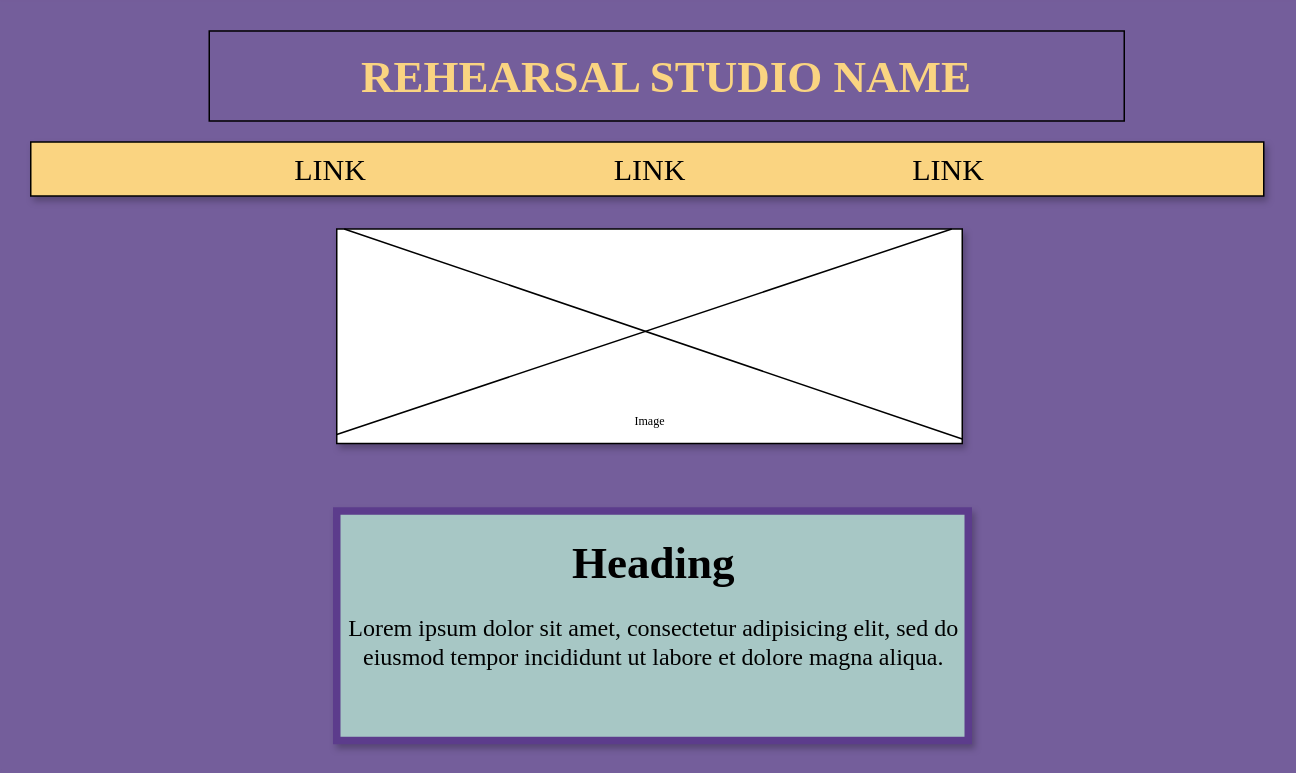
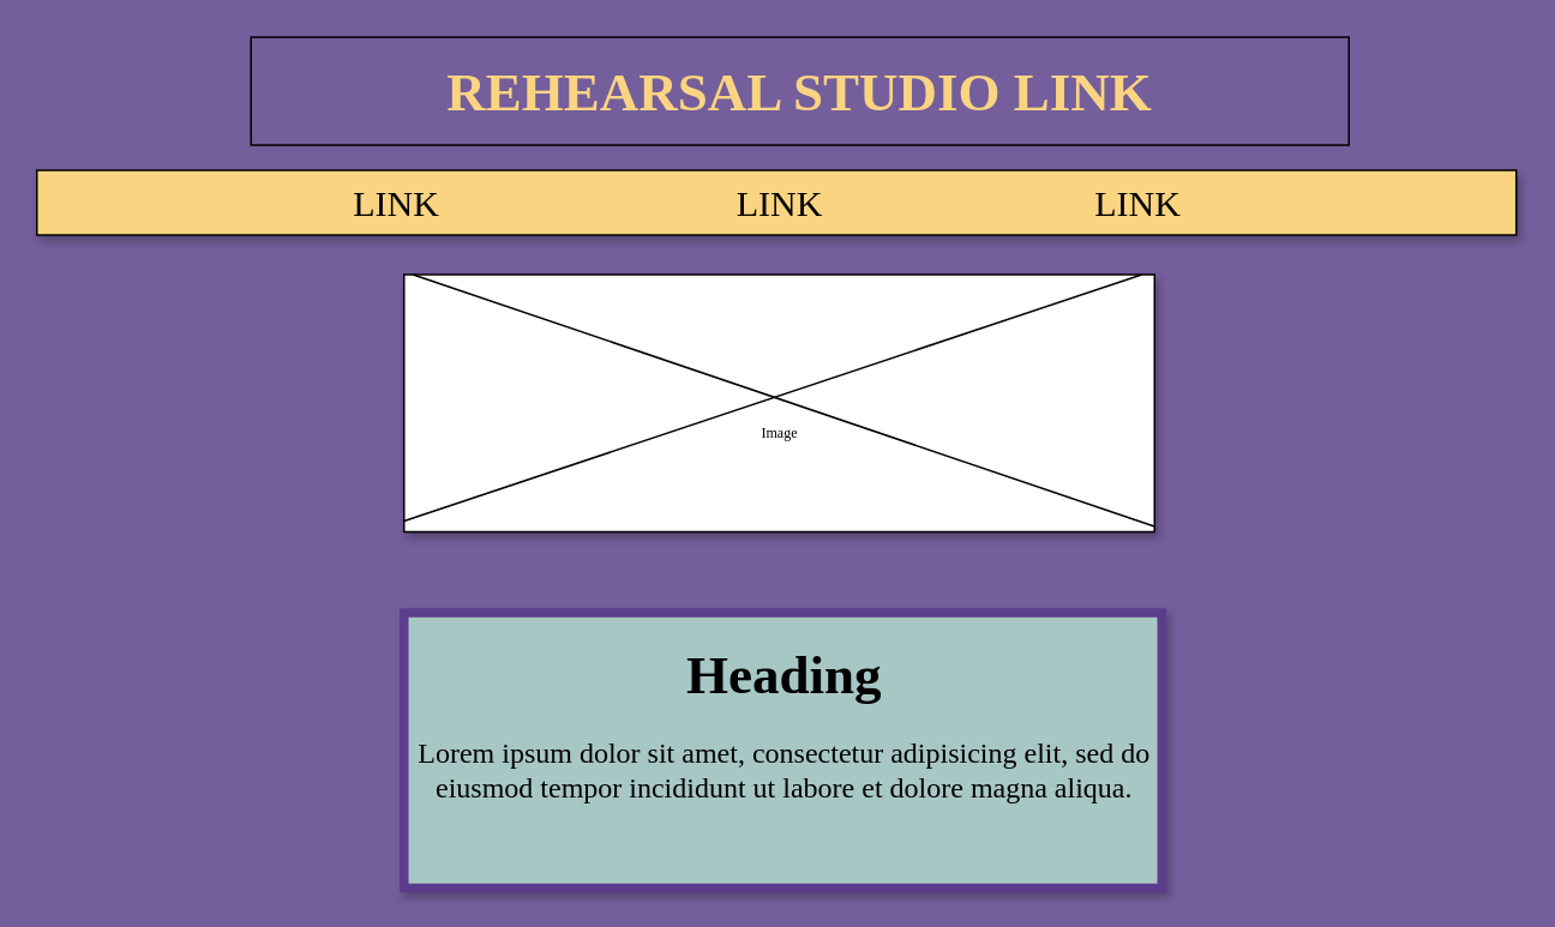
  <mxCell id="0" />
  <mxCell id="1" parent="0" />
  <mxCell id="2" value="" style="rounded=0;whiteSpace=wrap;html=1;labelBackgroundColor=none;fontSize=14;fillColor=#745E9B;" parent="1" vertex="1"><mxGeometry x="139" y="20" width="610" height="60" as="geometry" /></mxCell>
  <mxCell id="3" value="" style="rounded=0;whiteSpace=wrap;html=1;labelBackgroundColor=none;fontSize=14;fillColor=#fad481;shadow=1;" parent="1" vertex="1"><mxGeometry x="20" y="94" width="822" height="36" as="geometry" /></mxCell>
- <mxCell id="4" value="&lt;h1 style=&quot;font-size: 30px;&quot;&gt;&lt;font style=&quot;font-size: 30px;&quot; face=&quot;Tahoma&quot;&gt;REHEARSAL STUDIO NAME&lt;/font&gt;&lt;/h1&gt;" style="text;html=1;strokeColor=none;fillColor=none;align=center;verticalAlign=middle;whiteSpace=wrap;rounded=0;labelBackgroundColor=none;fontSize=14;fontColor=#FAD481;" parent="1" vertex="1"><mxGeometry x="220" y="35" width="448" height="30" as="geometry" /></mxCell>
+ <mxCell id="4" value="&lt;h1 style=&quot;font-size: 30px;&quot;&gt;&lt;font style=&quot;font-size: 30px;&quot; face=&quot;Tahoma&quot;&gt;REHEARSAL STUDIO LINK&lt;/font&gt;&lt;/h1&gt;" style="text;html=1;strokeColor=none;fillColor=none;align=center;verticalAlign=middle;whiteSpace=wrap;rounded=0;labelBackgroundColor=none;fontSize=14;fontColor=#FAD481;" parent="1" vertex="1"><mxGeometry x="220" y="35" width="448" height="30" as="geometry" /></mxCell>
  <mxCell id="5" value="LINK" style="text;html=1;strokeColor=none;fillColor=none;align=center;verticalAlign=middle;whiteSpace=wrap;rounded=0;labelBackgroundColor=none;fontFamily=Tahoma;fontSize=20;fontColor=#000000;" parent="1" vertex="1"><mxGeometry x="403" y="97" width="60" height="30" as="geometry" /></mxCell>
  <mxCell id="6" value="LINK" style="text;html=1;strokeColor=none;fillColor=none;align=center;verticalAlign=middle;whiteSpace=wrap;rounded=0;labelBackgroundColor=none;fontFamily=Tahoma;fontSize=20;fontColor=#000000;" parent="1" vertex="1"><mxGeometry x="602" y="97" width="60" height="30" as="geometry" /></mxCell>
  <mxCell id="7" value="LINK" style="text;html=1;strokeColor=none;fillColor=none;align=center;verticalAlign=middle;whiteSpace=wrap;rounded=0;labelBackgroundColor=none;fontFamily=Tahoma;fontSize=20;fontColor=#000000;" parent="1" vertex="1"><mxGeometry x="190" y="97" width="60" height="30" as="geometry" /></mxCell>
  <mxCell id="8" value="" style="group;shadow=1;" parent="1" vertex="1" connectable="0"><mxGeometry x="224" y="152" width="417" height="143" as="geometry" /></mxCell>
  <mxCell id="9" value="" style="rounded=0;whiteSpace=wrap;html=1;labelBackgroundColor=none;fontFamily=Tahoma;fontSize=20;shadow=1;" parent="8" vertex="1"><mxGeometry width="417" height="143" as="geometry" /></mxCell>
  <mxCell id="10" value="" style="endArrow=none;html=1;rounded=0;fontFamily=Tahoma;fontSize=20;fontColor=#000000;" parent="8" edge="1"><mxGeometry width="50" height="50" relative="1" as="geometry"><mxPoint y="137" as="sourcePoint" /><mxPoint x="410" as="targetPoint" /></mxGeometry></mxCell>
  <mxCell id="11" value="" style="endArrow=none;html=1;rounded=0;fontFamily=Tahoma;fontSize=20;fontColor=#000000;" parent="8" edge="1"><mxGeometry width="50" height="50" relative="1" as="geometry"><mxPoint x="417" y="140" as="sourcePoint" /><mxPoint x="5" as="targetPoint" /></mxGeometry></mxCell>
- <mxCell id="12" value="Image" style="text;html=1;strokeColor=none;fillColor=none;align=center;verticalAlign=middle;whiteSpace=wrap;rounded=0;shadow=1;labelBackgroundColor=none;fontFamily=Tahoma;fontSize=8;fontColor=#000000;" parent="8" vertex="1"><mxGeometry x="179" y="113" width="60" height="30" as="geometry" /></mxCell>
+ <mxCell id="12" value="Image" style="text;html=1;strokeColor=none;fillColor=none;align=center;verticalAlign=middle;whiteSpace=wrap;rounded=0;shadow=1;labelBackgroundColor=none;fontFamily=Tahoma;fontSize=8;fontColor=#000000;" parent="8" vertex="1"><mxGeometry x="179" y="73" width="60" height="30" as="geometry" /></mxCell>
  <mxCell id="13" value="&lt;h1 align=&quot;center&quot;&gt;&lt;font style=&quot;font-size: 30px;&quot;&gt;Heading&lt;/font&gt;&lt;/h1&gt;&lt;p style=&quot;font-size: 16px;&quot; align=&quot;center&quot;&gt;Lorem ipsum dolor sit amet, consectetur adipisicing elit, sed do eiusmod tempor incididunt ut labore et dolore magna aliqua.&lt;/p&gt;" style="text;html=1;strokeColor=#5C3C8C;fillColor=#a7c7c5;spacing=5;spacingTop=-4;whiteSpace=wrap;overflow=hidden;rounded=0;shadow=1;labelBackgroundColor=none;fontFamily=Tahoma;fontSize=8;labelBorderColor=none;strokeWidth=5;sketch=0;" parent="1" vertex="1"><mxGeometry x="224" y="340" width="421" height="153" as="geometry" /></mxCell>
